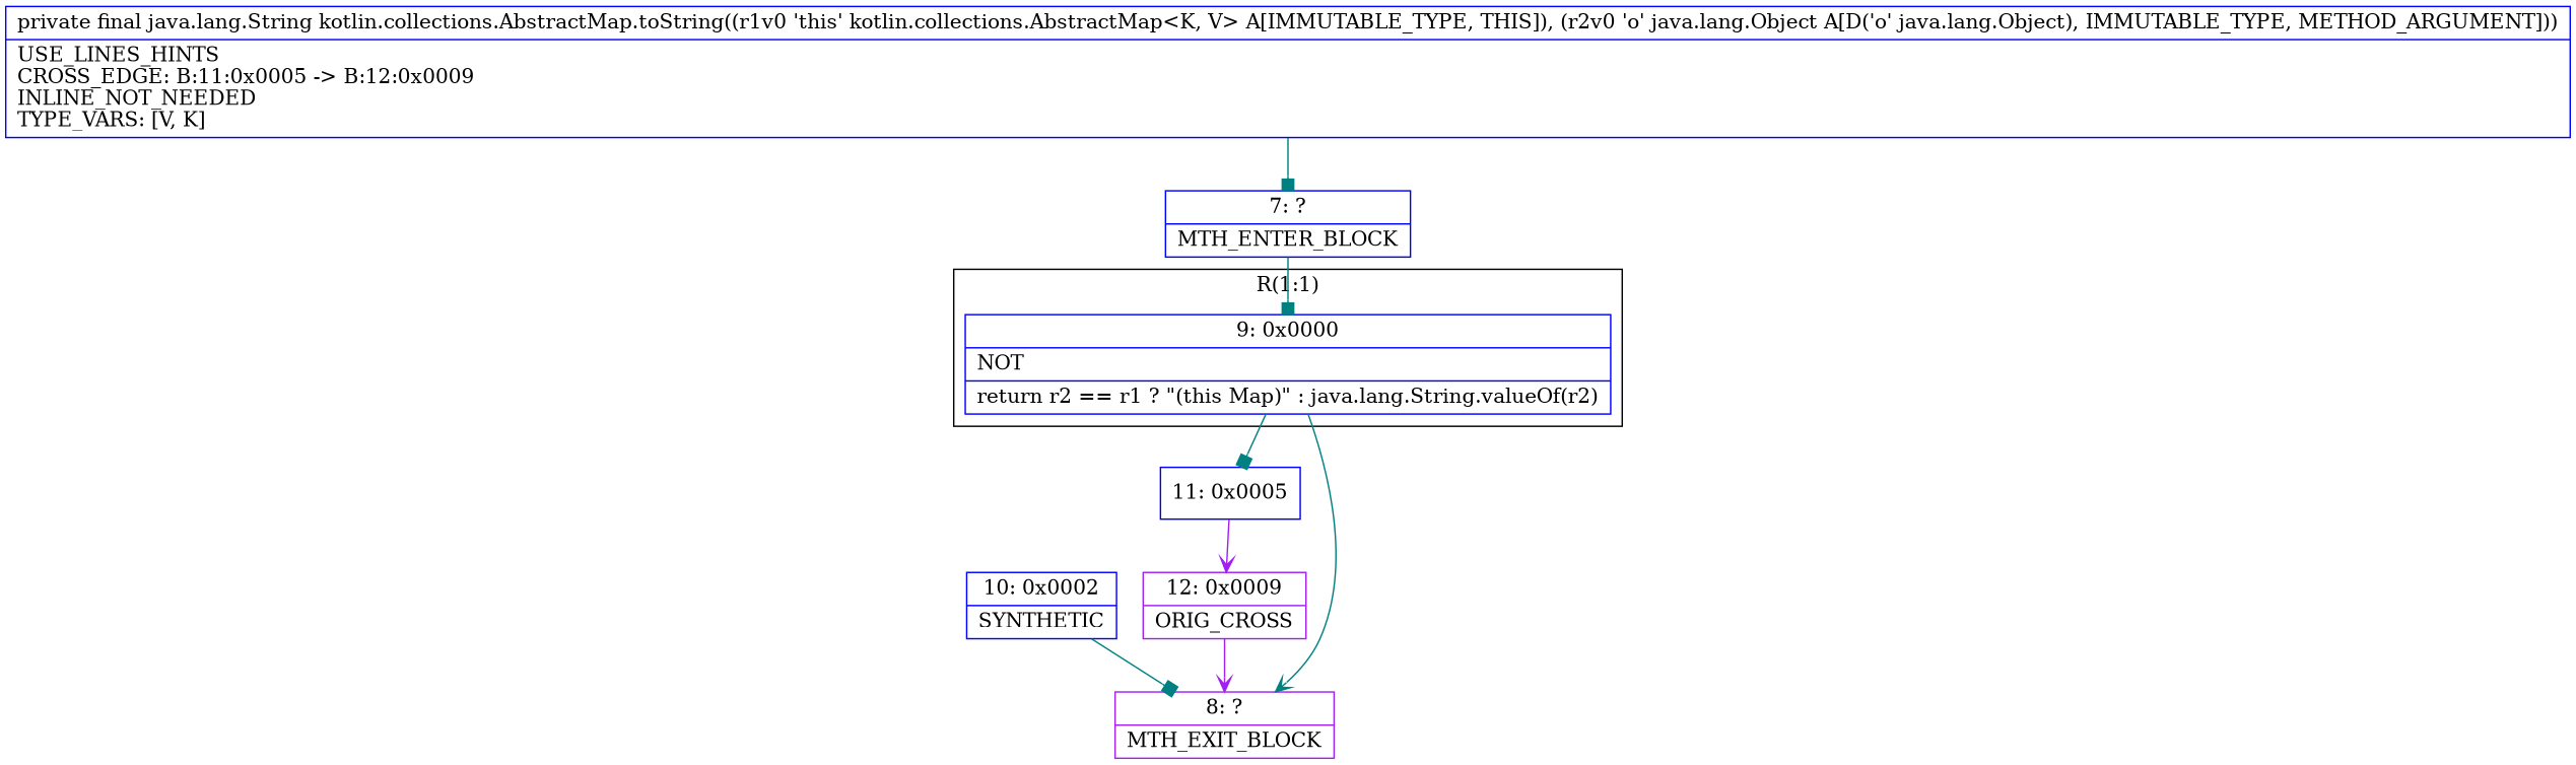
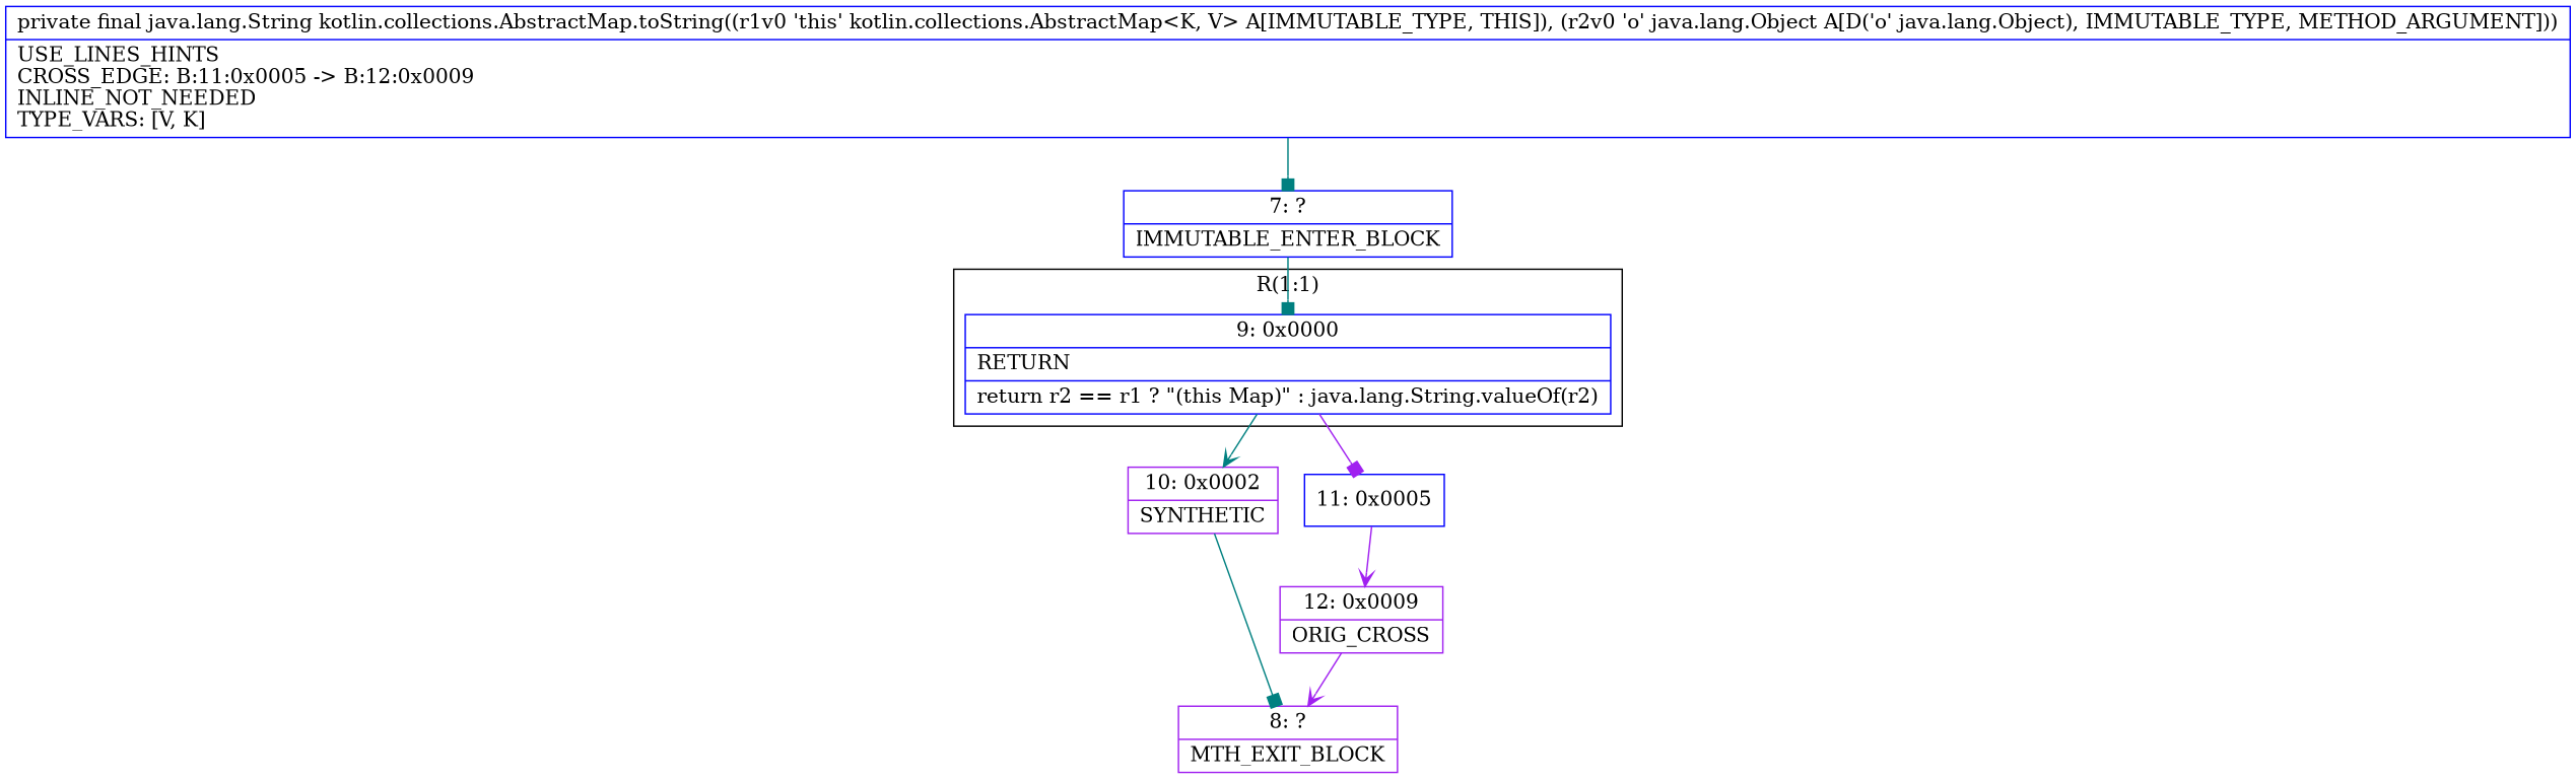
  digraph {
    node [color=blue shape=record]
    edge [arrowhead=box color=teal]
-   n1 [label="{9\:\ 0x0000|NOT\l|return r2 == r1 ? \"(this Map)\" : java.lang.String.valueOf(r2)\l}"]
-   n2 [label="{10\:\ 0x0002|SYNTHETIC\l}"]
+   n1 [label="{9\:\ 0x0000|RETURN\l|return r2 == r1 ? \"(this Map)\" : java.lang.String.valueOf(r2)\l}"]
+   n2 [color=purple label="{10\:\ 0x0002|SYNTHETIC\l}"]
    n3 [label="{11\:\ 0x0005}"]
    n4 [color=purple label="{8\:\ ?|MTH_EXIT_BLOCK\l}"]
    n5 [color=purple label="{12\:\ 0x0009|ORIG_CROSS\l}"]
-   n6 [label="{7\:\ ?|MTH_ENTER_BLOCK\l}"]
+   n6 [label="{7\:\ ?|IMMUTABLE_ENTER_BLOCK\l}"]
    n7 [label="{private final java.lang.String kotlin.collections.AbstractMap.toString((r1v0 'this' kotlin.collections.AbstractMap\<K, V\> A[IMMUTABLE_TYPE, THIS]), (r2v0 'o' java.lang.Object A[D('o' java.lang.Object), IMMUTABLE_TYPE, METHOD_ARGUMENT]))  | USE_LINES_HINTS\lCROSS_EDGE: B:11:0x0005 \-\> B:12:0x0009\lINLINE_NOT_NEEDED\lTYPE_VARS: [V, K]\l}"]
    subgraph cluster_1 {
      label="R(1:1)"
      n1
    }
-   n1 -> n4 [arrowhead=vee]
-   n1 -> n3
+   n1 -> n2 [arrowhead=vee]
+   n1 -> n3 [color=purple]
    n2 -> n4
    n3 -> n5 [arrowhead=vee color=purple]
    n5 -> n4 [arrowhead=vee color=purple]
    n6 -> n1
    n7 -> n6
  }
